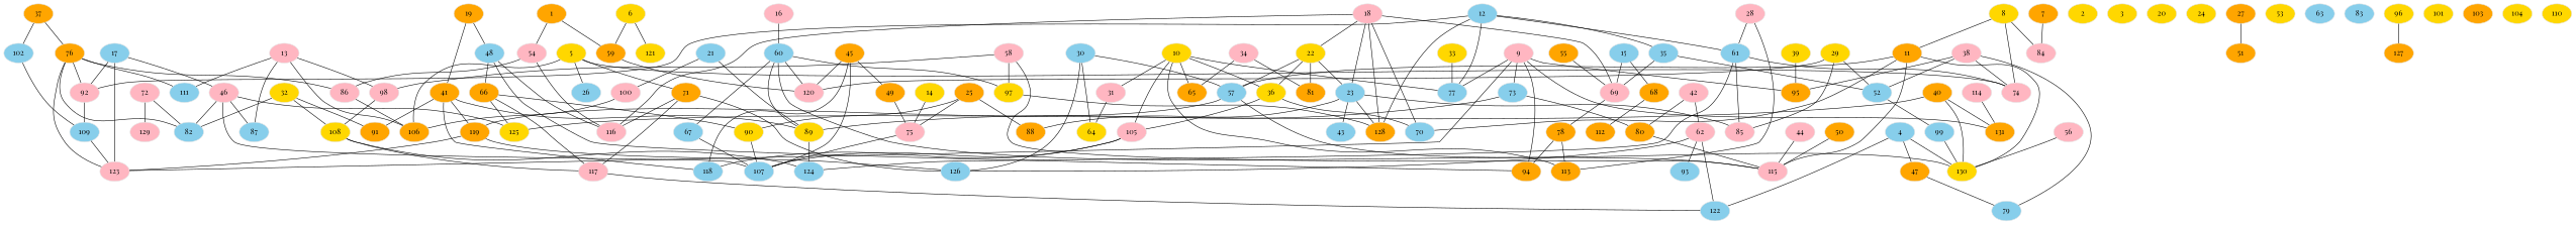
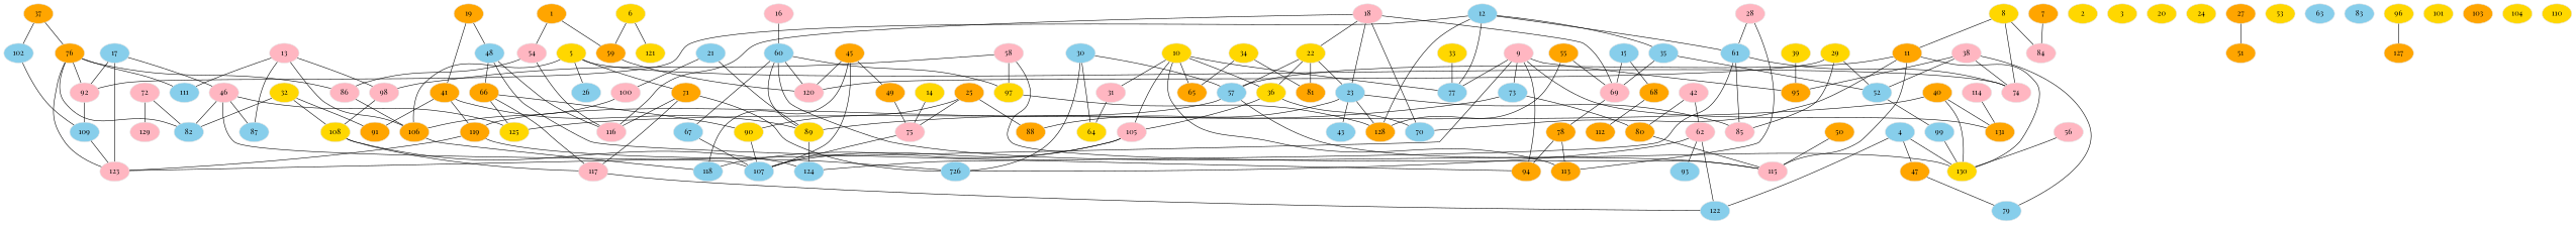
  graph {
    fontname="Playfair Display"
    node [color=gray90 fillcolor=orange fontname="Playfair Display" style=filled]
    edge [fontname="Playfair Display"]
    54 [fillcolor=lightpink]
    1
    59
    116 [fillcolor=lightpink]
    86 [fillcolor=lightpink]
    120 [fillcolor=lightpink]
    2 [fillcolor=gold]
    3 [fillcolor=gold]
    4 [fillcolor=skyblue]
    47
    122 [fillcolor=skyblue]
    130 [fillcolor=gold]
    79 [fillcolor=skyblue]
    5 [fillcolor=gold]
    26 [fillcolor=skyblue]
    71
    74 [fillcolor=lightpink]
    106
-   126 [fillcolor=skyblue]
+   126 [fillcolor=skyblue label=726]
    117 [fillcolor=lightpink]
    118 [fillcolor=skyblue]
    6 [fillcolor=gold]
    121 [fillcolor=gold]
    84 [fillcolor=lightpink]
    7
    8 [fillcolor=gold]
    11
    57 [fillcolor=skyblue]
    70 [fillcolor=skyblue]
    115 [fillcolor=lightpink]
    9 [fillcolor=lightpink]
    73 [fillcolor=skyblue]
    77 [fillcolor=skyblue]
    94
    95
    123 [fillcolor=lightpink]
    131
    89 [fillcolor=gold]
    80
    10 [fillcolor=gold]
    31 [fillcolor=lightpink]
    36 [fillcolor=gold]
    65
    105 [fillcolor=lightpink]
    113
    64 [fillcolor=gold]
    107 [fillcolor=skyblue]
    119
    12 [fillcolor=skyblue]
    35 [fillcolor=skyblue]
    61 [fillcolor=skyblue]
    92 [fillcolor=lightpink]
    128
    69 [fillcolor=lightpink]
    52 [fillcolor=skyblue]
    85 [fillcolor=lightpink]
    124 [fillcolor=skyblue]
    109 [fillcolor=skyblue]
    13 [fillcolor=lightpink]
    87 [fillcolor=skyblue]
    98 [fillcolor=lightpink]
    111 [fillcolor=skyblue]
    108 [fillcolor=gold]
    14 [fillcolor=gold]
    75 [fillcolor=lightpink]
    15 [fillcolor=skyblue]
    68
    112
    78
    16 [fillcolor=lightpink]
    60 [fillcolor=skyblue]
    97 [fillcolor=gold]
    67 [fillcolor=skyblue]
    17 [fillcolor=skyblue]
    46 [fillcolor=lightpink]
    82 [fillcolor=skyblue]
    125 [fillcolor=gold]
    18 [fillcolor=lightpink]
    22 [fillcolor=gold]
    23 [fillcolor=skyblue]
    81
    43 [fillcolor=skyblue]
    88
    19
    41
    48 [fillcolor=skyblue]
    91
    66
    20 [fillcolor=gold]
    21 [fillcolor=skyblue]
    100 [fillcolor=lightpink]
    24 [fillcolor=gold]
    25
    90 [fillcolor=gold]
    27
    51
    28 [fillcolor=lightpink]
    29 [fillcolor=gold]
    99 [fillcolor=skyblue]
    30 [fillcolor=skyblue]
    32 [fillcolor=gold]
    33 [fillcolor=gold]
-   34 [fillcolor=lightpink]
+   34 [fillcolor=gold]
    37
    76
    102 [fillcolor=skyblue]
    38 [fillcolor=lightpink]
    39 [fillcolor=gold]
    40
    42 [fillcolor=lightpink]
    62 [fillcolor=lightpink]
    93 [fillcolor=skyblue]
-   44 [fillcolor=lightpink]
    45
    49
    50
    53 [fillcolor=gold]
    55
    56 [fillcolor=lightpink]
    58 [fillcolor=lightpink]
    63 [fillcolor=skyblue]
    72 [fillcolor=lightpink]
    129 [fillcolor=lightpink]
    83 [fillcolor=skyblue]
    96 [fillcolor=gold]
    127
    101 [fillcolor=gold]
    103
    104 [fillcolor=gold]
    110 [fillcolor=gold]
    114 [fillcolor=lightpink]
    54 -- 116
    54 -- 86
    1 -- 54
    1 -- 59
    59 -- 120
    86 -- 106
    4 -- 47
    4 -- 122
    4 -- 130
    47 -- 79
    5 -- 26
    5 -- 71
    5 -- 74
    5 -- 106
    71 -- 116
    71 -- 126
    71 -- 117
-   41 -- 118
+   106 -- 118
    117 -- 122
    6 -- 59
    6 -- 121
    7 -- 84
    8 -- 74
    8 -- 84
    8 -- 11
    11 -- 130
    11 -- 57
    11 -- 70
    11 -- 115
    57 -- 130
    57 -- 119
    9 -- 73
    9 -- 77
    9 -- 94
    9 -- 95
    9 -- 123
    9 -- 131
    73 -- 89
    73 -- 80
    89 -- 124
    80 -- 115
    10 -- 77
    10 -- 31
    10 -- 36
    10 -- 65
    10 -- 105
    10 -- 113
    31 -- 64
    36 -- 70
    36 -- 105
    105 -- 118
    105 -- 107
    119 -- 126
    119 -- 123
    12 -- 77
    12 -- 35
    12 -- 61
    12 -- 92
    12 -- 128
    35 -- 69
    35 -- 52
    61 -- 74
    61 -- 85
    61 -- 124
    92 -- 109
    69 -- 78
    52 -- 99
    109 -- 123
    13 -- 106
    13 -- 87
    13 -- 98
    13 -- 111
    98 -- 108
    108 -- 117
    108 -- 124
    14 -- 75
    75 -- 107
    15 -- 69
    15 -- 68
    68 -- 112
    78 -- 94
    78 -- 113
    16 -- 60
    60 -- 120
    60 -- 115
    60 -- 89
    60 -- 97
    60 -- 67
    97 -- 128
    67 -- 107
    17 -- 123
    17 -- 92
    17 -- 46
    46 -- 107
    46 -- 87
    46 -- 82
    46 -- 125
    18 -- 116
    18 -- 70
-   18 -- 128
+   55 -- 128
    18 -- 69
    18 -- 22
    18 -- 23
    22 -- 57
    22 -- 36
    22 -- 23
    22 -- 81
    23 -- 128
    23 -- 85
    23 -- 43
    23 -- 88
    19 -- 41
    19 -- 48
    41 -- 89
    41 -- 119
    41 -- 91
    48 -- 116
    48 -- 94
    48 -- 66
    66 -- 117
    66 -- 125
    66 -- 90
    21 -- 89
    21 -- 100
    100 -- 106
    25 -- 75
    25 -- 88
    25 -- 90
    90 -- 107
    27 -- 51
    28 -- 113
    28 -- 61
    29 -- 120
    29 -- 52
    29 -- 85
    99 -- 130
    30 -- 126
    30 -- 57
    30 -- 64
    32 -- 108
    32 -- 82
    32 -- 91
    33 -- 77
    34 -- 65
    34 -- 81
    37 -- 76
    37 -- 102
    76 -- 86
    76 -- 123
    76 -- 92
    76 -- 111
    76 -- 82
    102 -- 109
    38 -- 79
    38 -- 74
    38 -- 95
    38 -- 52
    39 -- 95
    40 -- 130
    40 -- 131
    40 -- 125
    42 -- 80
    42 -- 62
    62 -- 122
    62 -- 126
    62 -- 93
-   44 -- 115
    45 -- 120
    45 -- 118
    45 -- 107
    45 -- 49
    49 -- 75
    50 -- 115
    55 -- 69
    56 -- 130
    58 -- 115
    58 -- 98
    58 -- 97
    72 -- 82
    72 -- 129
    96 -- 127
    114 -- 131
  }
